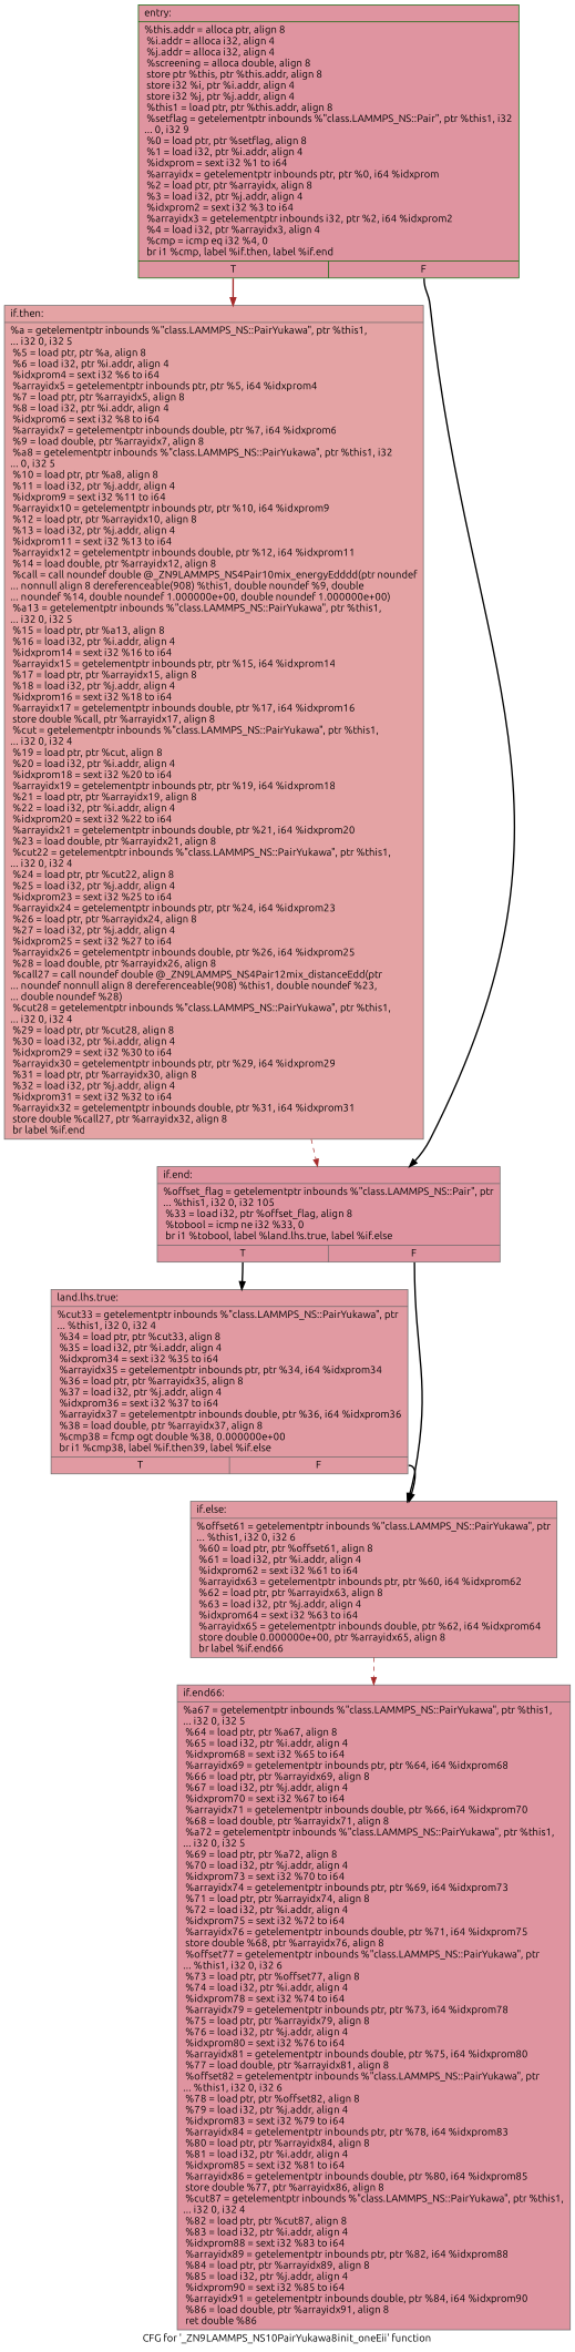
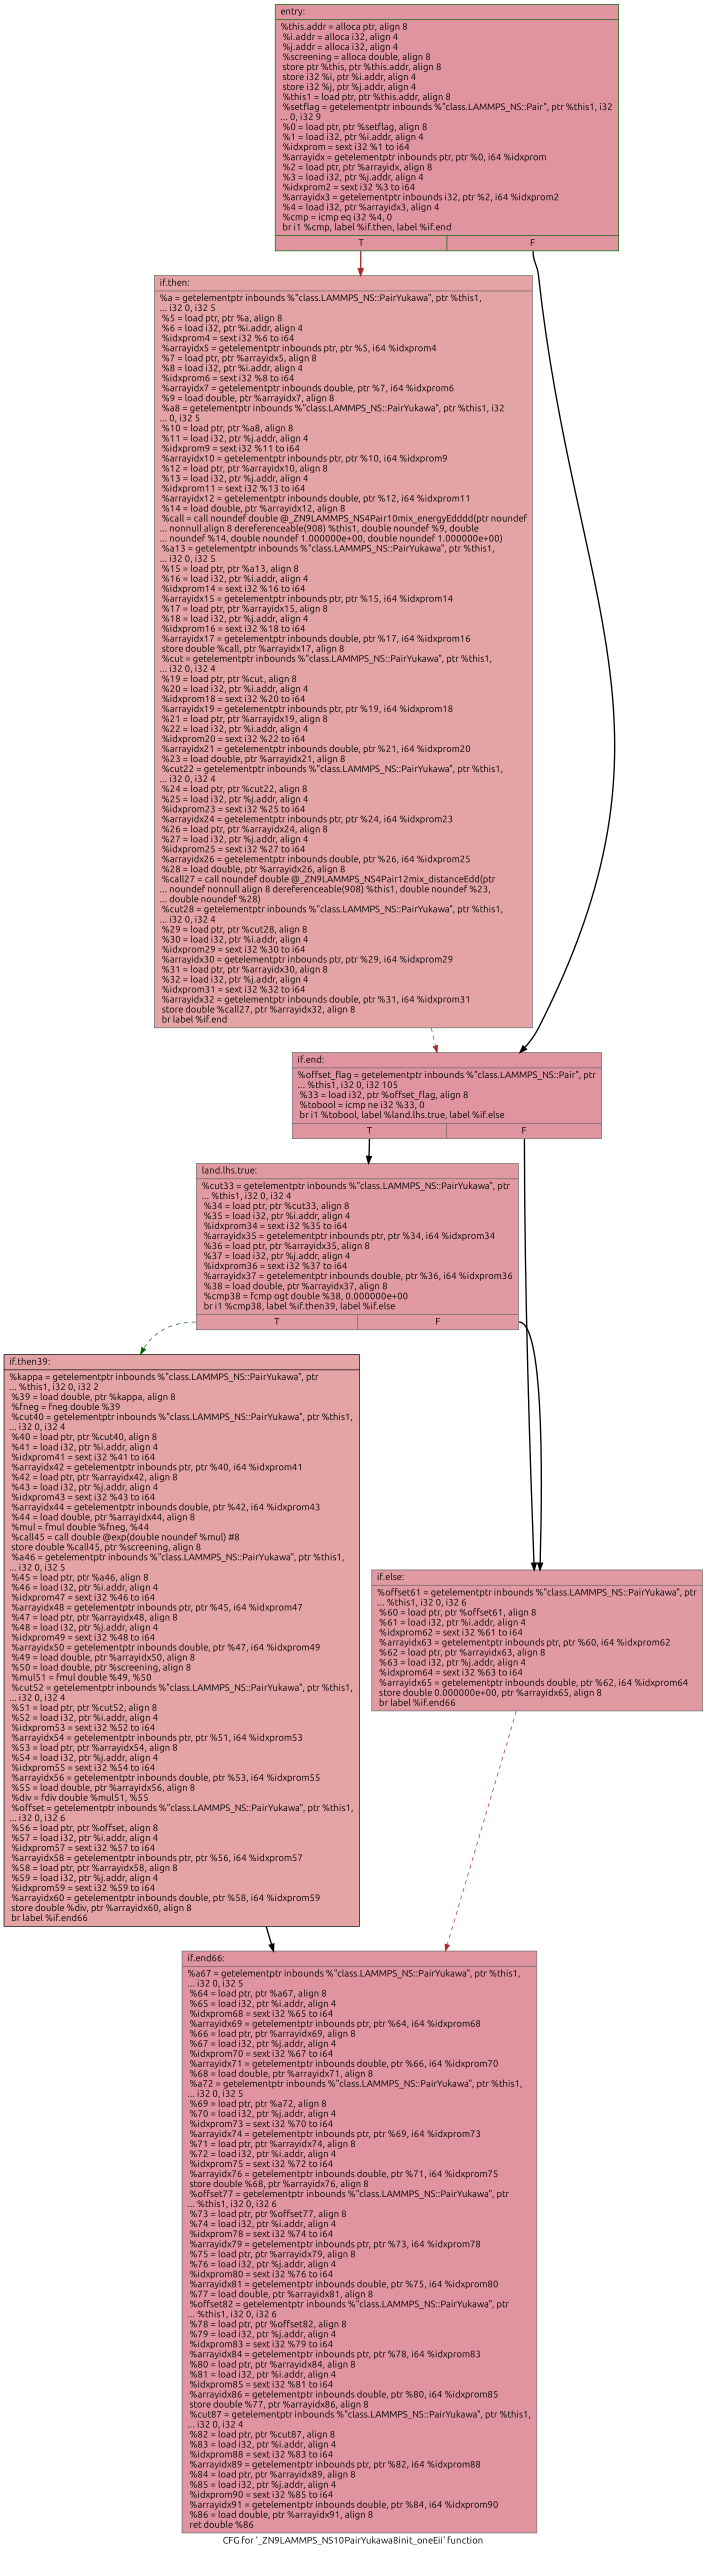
  digraph {
    label="CFG for '_ZN9LAMMPS_NS10PairYukawa8init_oneEii' function"
    fontname=Ubuntu
    node [color=gray40 fillcolor="#b70d2870" fontname=Ubuntu shape=record style=filled]
    edge [color=black style=bold fontname=Ubuntu]
    n1 [color=darkgreen label="{entry:\l|  %this.addr = alloca ptr, align 8\l  %i.addr = alloca i32, align 4\l  %j.addr = alloca i32, align 4\l  %screening = alloca double, align 8\l  store ptr %this, ptr %this.addr, align 8\l  store i32 %i, ptr %i.addr, align 4\l  store i32 %j, ptr %j.addr, align 4\l  %this1 = load ptr, ptr %this.addr, align 8\l  %setflag = getelementptr inbounds %\"class.LAMMPS_NS::Pair\", ptr %this1, i32\l... 0, i32 9\l  %0 = load ptr, ptr %setflag, align 8\l  %1 = load i32, ptr %i.addr, align 4\l  %idxprom = sext i32 %1 to i64\l  %arrayidx = getelementptr inbounds ptr, ptr %0, i64 %idxprom\l  %2 = load ptr, ptr %arrayidx, align 8\l  %3 = load i32, ptr %j.addr, align 4\l  %idxprom2 = sext i32 %3 to i64\l  %arrayidx3 = getelementptr inbounds i32, ptr %2, i64 %idxprom2\l  %4 = load i32, ptr %arrayidx3, align 4\l  %cmp = icmp eq i32 %4, 0\l  br i1 %cmp, label %if.then, label %if.end\l|{<s0>T|<s1>F}}"]
    n2 [fillcolor="#c32e3170" label="{if.then:\l|  %a = getelementptr inbounds %\"class.LAMMPS_NS::PairYukawa\", ptr %this1,\l... i32 0, i32 5\l  %5 = load ptr, ptr %a, align 8\l  %6 = load i32, ptr %i.addr, align 4\l  %idxprom4 = sext i32 %6 to i64\l  %arrayidx5 = getelementptr inbounds ptr, ptr %5, i64 %idxprom4\l  %7 = load ptr, ptr %arrayidx5, align 8\l  %8 = load i32, ptr %i.addr, align 4\l  %idxprom6 = sext i32 %8 to i64\l  %arrayidx7 = getelementptr inbounds double, ptr %7, i64 %idxprom6\l  %9 = load double, ptr %arrayidx7, align 8\l  %a8 = getelementptr inbounds %\"class.LAMMPS_NS::PairYukawa\", ptr %this1, i32\l... 0, i32 5\l  %10 = load ptr, ptr %a8, align 8\l  %11 = load i32, ptr %j.addr, align 4\l  %idxprom9 = sext i32 %11 to i64\l  %arrayidx10 = getelementptr inbounds ptr, ptr %10, i64 %idxprom9\l  %12 = load ptr, ptr %arrayidx10, align 8\l  %13 = load i32, ptr %j.addr, align 4\l  %idxprom11 = sext i32 %13 to i64\l  %arrayidx12 = getelementptr inbounds double, ptr %12, i64 %idxprom11\l  %14 = load double, ptr %arrayidx12, align 8\l  %call = call noundef double @_ZN9LAMMPS_NS4Pair10mix_energyEdddd(ptr noundef\l... nonnull align 8 dereferenceable(908) %this1, double noundef %9, double\l... noundef %14, double noundef 1.000000e+00, double noundef 1.000000e+00)\l  %a13 = getelementptr inbounds %\"class.LAMMPS_NS::PairYukawa\", ptr %this1,\l... i32 0, i32 5\l  %15 = load ptr, ptr %a13, align 8\l  %16 = load i32, ptr %i.addr, align 4\l  %idxprom14 = sext i32 %16 to i64\l  %arrayidx15 = getelementptr inbounds ptr, ptr %15, i64 %idxprom14\l  %17 = load ptr, ptr %arrayidx15, align 8\l  %18 = load i32, ptr %j.addr, align 4\l  %idxprom16 = sext i32 %18 to i64\l  %arrayidx17 = getelementptr inbounds double, ptr %17, i64 %idxprom16\l  store double %call, ptr %arrayidx17, align 8\l  %cut = getelementptr inbounds %\"class.LAMMPS_NS::PairYukawa\", ptr %this1,\l... i32 0, i32 4\l  %19 = load ptr, ptr %cut, align 8\l  %20 = load i32, ptr %i.addr, align 4\l  %idxprom18 = sext i32 %20 to i64\l  %arrayidx19 = getelementptr inbounds ptr, ptr %19, i64 %idxprom18\l  %21 = load ptr, ptr %arrayidx19, align 8\l  %22 = load i32, ptr %i.addr, align 4\l  %idxprom20 = sext i32 %22 to i64\l  %arrayidx21 = getelementptr inbounds double, ptr %21, i64 %idxprom20\l  %23 = load double, ptr %arrayidx21, align 8\l  %cut22 = getelementptr inbounds %\"class.LAMMPS_NS::PairYukawa\", ptr %this1,\l... i32 0, i32 4\l  %24 = load ptr, ptr %cut22, align 8\l  %25 = load i32, ptr %j.addr, align 4\l  %idxprom23 = sext i32 %25 to i64\l  %arrayidx24 = getelementptr inbounds ptr, ptr %24, i64 %idxprom23\l  %26 = load ptr, ptr %arrayidx24, align 8\l  %27 = load i32, ptr %j.addr, align 4\l  %idxprom25 = sext i32 %27 to i64\l  %arrayidx26 = getelementptr inbounds double, ptr %26, i64 %idxprom25\l  %28 = load double, ptr %arrayidx26, align 8\l  %call27 = call noundef double @_ZN9LAMMPS_NS4Pair12mix_distanceEdd(ptr\l... noundef nonnull align 8 dereferenceable(908) %this1, double noundef %23,\l... double noundef %28)\l  %cut28 = getelementptr inbounds %\"class.LAMMPS_NS::PairYukawa\", ptr %this1,\l... i32 0, i32 4\l  %29 = load ptr, ptr %cut28, align 8\l  %30 = load i32, ptr %i.addr, align 4\l  %idxprom29 = sext i32 %30 to i64\l  %arrayidx30 = getelementptr inbounds ptr, ptr %29, i64 %idxprom29\l  %31 = load ptr, ptr %arrayidx30, align 8\l  %32 = load i32, ptr %j.addr, align 4\l  %idxprom31 = sext i32 %32 to i64\l  %arrayidx32 = getelementptr inbounds double, ptr %31, i64 %idxprom31\l  store double %call27, ptr %arrayidx32, align 8\l  br label %if.end\l}"]
    n3 [label="{if.end:\l|  %offset_flag = getelementptr inbounds %\"class.LAMMPS_NS::Pair\", ptr\l... %this1, i32 0, i32 105\l  %33 = load i32, ptr %offset_flag, align 8\l  %tobool = icmp ne i32 %33, 0\l  br i1 %tobool, label %land.lhs.true, label %if.else\l|{<s0>T|<s1>F}}"]
    n4 [fillcolor="#bb1b2c70" label="{land.lhs.true:\l|  %cut33 = getelementptr inbounds %\"class.LAMMPS_NS::PairYukawa\", ptr\l... %this1, i32 0, i32 4\l  %34 = load ptr, ptr %cut33, align 8\l  %35 = load i32, ptr %i.addr, align 4\l  %idxprom34 = sext i32 %35 to i64\l  %arrayidx35 = getelementptr inbounds ptr, ptr %34, i64 %idxprom34\l  %36 = load ptr, ptr %arrayidx35, align 8\l  %37 = load i32, ptr %j.addr, align 4\l  %idxprom36 = sext i32 %37 to i64\l  %arrayidx37 = getelementptr inbounds double, ptr %36, i64 %idxprom36\l  %38 = load double, ptr %arrayidx37, align 8\l  %cmp38 = fcmp ogt double %38, 0.000000e+00\l  br i1 %cmp38, label %if.then39, label %if.else\l|{<s0>T|<s1>F}}"]
    n5 [fillcolor="#bb1b2c70" label="{if.else:\l|  %offset61 = getelementptr inbounds %\"class.LAMMPS_NS::PairYukawa\", ptr\l... %this1, i32 0, i32 6\l  %60 = load ptr, ptr %offset61, align 8\l  %61 = load i32, ptr %i.addr, align 4\l  %idxprom62 = sext i32 %61 to i64\l  %arrayidx63 = getelementptr inbounds ptr, ptr %60, i64 %idxprom62\l  %62 = load ptr, ptr %arrayidx63, align 8\l  %63 = load i32, ptr %j.addr, align 4\l  %idxprom64 = sext i32 %63 to i64\l  %arrayidx65 = getelementptr inbounds double, ptr %62, i64 %idxprom64\l  store double 0.000000e+00, ptr %arrayidx65, align 8\l  br label %if.end66\l}"]
+   n6 [color=black fillcolor="#c32e3170" label="{if.then39:\l|  %kappa = getelementptr inbounds %\"class.LAMMPS_NS::PairYukawa\", ptr\l... %this1, i32 0, i32 2\l  %39 = load double, ptr %kappa, align 8\l  %fneg = fneg double %39\l  %cut40 = getelementptr inbounds %\"class.LAMMPS_NS::PairYukawa\", ptr %this1,\l... i32 0, i32 4\l  %40 = load ptr, ptr %cut40, align 8\l  %41 = load i32, ptr %i.addr, align 4\l  %idxprom41 = sext i32 %41 to i64\l  %arrayidx42 = getelementptr inbounds ptr, ptr %40, i64 %idxprom41\l  %42 = load ptr, ptr %arrayidx42, align 8\l  %43 = load i32, ptr %j.addr, align 4\l  %idxprom43 = sext i32 %43 to i64\l  %arrayidx44 = getelementptr inbounds double, ptr %42, i64 %idxprom43\l  %44 = load double, ptr %arrayidx44, align 8\l  %mul = fmul double %fneg, %44\l  %call45 = call double @exp(double noundef %mul) #8\l  store double %call45, ptr %screening, align 8\l  %a46 = getelementptr inbounds %\"class.LAMMPS_NS::PairYukawa\", ptr %this1,\l... i32 0, i32 5\l  %45 = load ptr, ptr %a46, align 8\l  %46 = load i32, ptr %i.addr, align 4\l  %idxprom47 = sext i32 %46 to i64\l  %arrayidx48 = getelementptr inbounds ptr, ptr %45, i64 %idxprom47\l  %47 = load ptr, ptr %arrayidx48, align 8\l  %48 = load i32, ptr %j.addr, align 4\l  %idxprom49 = sext i32 %48 to i64\l  %arrayidx50 = getelementptr inbounds double, ptr %47, i64 %idxprom49\l  %49 = load double, ptr %arrayidx50, align 8\l  %50 = load double, ptr %screening, align 8\l  %mul51 = fmul double %49, %50\l  %cut52 = getelementptr inbounds %\"class.LAMMPS_NS::PairYukawa\", ptr %this1,\l... i32 0, i32 4\l  %51 = load ptr, ptr %cut52, align 8\l  %52 = load i32, ptr %i.addr, align 4\l  %idxprom53 = sext i32 %52 to i64\l  %arrayidx54 = getelementptr inbounds ptr, ptr %51, i64 %idxprom53\l  %53 = load ptr, ptr %arrayidx54, align 8\l  %54 = load i32, ptr %j.addr, align 4\l  %idxprom55 = sext i32 %54 to i64\l  %arrayidx56 = getelementptr inbounds double, ptr %53, i64 %idxprom55\l  %55 = load double, ptr %arrayidx56, align 8\l  %div = fdiv double %mul51, %55\l  %offset = getelementptr inbounds %\"class.LAMMPS_NS::PairYukawa\", ptr %this1,\l... i32 0, i32 6\l  %56 = load ptr, ptr %offset, align 8\l  %57 = load i32, ptr %i.addr, align 4\l  %idxprom57 = sext i32 %57 to i64\l  %arrayidx58 = getelementptr inbounds ptr, ptr %56, i64 %idxprom57\l  %58 = load ptr, ptr %arrayidx58, align 8\l  %59 = load i32, ptr %j.addr, align 4\l  %idxprom59 = sext i32 %59 to i64\l  %arrayidx60 = getelementptr inbounds double, ptr %58, i64 %idxprom59\l  store double %div, ptr %arrayidx60, align 8\l  br label %if.end66\l}"]
    n7 [label="{if.end66:\l|  %a67 = getelementptr inbounds %\"class.LAMMPS_NS::PairYukawa\", ptr %this1,\l... i32 0, i32 5\l  %64 = load ptr, ptr %a67, align 8\l  %65 = load i32, ptr %i.addr, align 4\l  %idxprom68 = sext i32 %65 to i64\l  %arrayidx69 = getelementptr inbounds ptr, ptr %64, i64 %idxprom68\l  %66 = load ptr, ptr %arrayidx69, align 8\l  %67 = load i32, ptr %j.addr, align 4\l  %idxprom70 = sext i32 %67 to i64\l  %arrayidx71 = getelementptr inbounds double, ptr %66, i64 %idxprom70\l  %68 = load double, ptr %arrayidx71, align 8\l  %a72 = getelementptr inbounds %\"class.LAMMPS_NS::PairYukawa\", ptr %this1,\l... i32 0, i32 5\l  %69 = load ptr, ptr %a72, align 8\l  %70 = load i32, ptr %j.addr, align 4\l  %idxprom73 = sext i32 %70 to i64\l  %arrayidx74 = getelementptr inbounds ptr, ptr %69, i64 %idxprom73\l  %71 = load ptr, ptr %arrayidx74, align 8\l  %72 = load i32, ptr %i.addr, align 4\l  %idxprom75 = sext i32 %72 to i64\l  %arrayidx76 = getelementptr inbounds double, ptr %71, i64 %idxprom75\l  store double %68, ptr %arrayidx76, align 8\l  %offset77 = getelementptr inbounds %\"class.LAMMPS_NS::PairYukawa\", ptr\l... %this1, i32 0, i32 6\l  %73 = load ptr, ptr %offset77, align 8\l  %74 = load i32, ptr %i.addr, align 4\l  %idxprom78 = sext i32 %74 to i64\l  %arrayidx79 = getelementptr inbounds ptr, ptr %73, i64 %idxprom78\l  %75 = load ptr, ptr %arrayidx79, align 8\l  %76 = load i32, ptr %j.addr, align 4\l  %idxprom80 = sext i32 %76 to i64\l  %arrayidx81 = getelementptr inbounds double, ptr %75, i64 %idxprom80\l  %77 = load double, ptr %arrayidx81, align 8\l  %offset82 = getelementptr inbounds %\"class.LAMMPS_NS::PairYukawa\", ptr\l... %this1, i32 0, i32 6\l  %78 = load ptr, ptr %offset82, align 8\l  %79 = load i32, ptr %j.addr, align 4\l  %idxprom83 = sext i32 %79 to i64\l  %arrayidx84 = getelementptr inbounds ptr, ptr %78, i64 %idxprom83\l  %80 = load ptr, ptr %arrayidx84, align 8\l  %81 = load i32, ptr %i.addr, align 4\l  %idxprom85 = sext i32 %81 to i64\l  %arrayidx86 = getelementptr inbounds double, ptr %80, i64 %idxprom85\l  store double %77, ptr %arrayidx86, align 8\l  %cut87 = getelementptr inbounds %\"class.LAMMPS_NS::PairYukawa\", ptr %this1,\l... i32 0, i32 4\l  %82 = load ptr, ptr %cut87, align 8\l  %83 = load i32, ptr %i.addr, align 4\l  %idxprom88 = sext i32 %83 to i64\l  %arrayidx89 = getelementptr inbounds ptr, ptr %82, i64 %idxprom88\l  %84 = load ptr, ptr %arrayidx89, align 8\l  %85 = load i32, ptr %j.addr, align 4\l  %idxprom90 = sext i32 %85 to i64\l  %arrayidx91 = getelementptr inbounds double, ptr %84, i64 %idxprom90\l  %86 = load double, ptr %arrayidx91, align 8\l  ret double %86\l}"]
    n1 -> n2 [tailport=s0 color=brown]
    n1 -> n3 [tailport=s1]
    n2 -> n3 [color=brown style=dashed]
    n3 -> n4 [tailport=s0]
    n3 -> n5 [tailport=s1]
    n4 -> n5 [tailport=s1]
+   n4 -> n6 [tailport=s0 color=darkgreen style=dashed]
    n5 -> n7 [color=brown style=dashed]
+   n6 -> n7
  }
